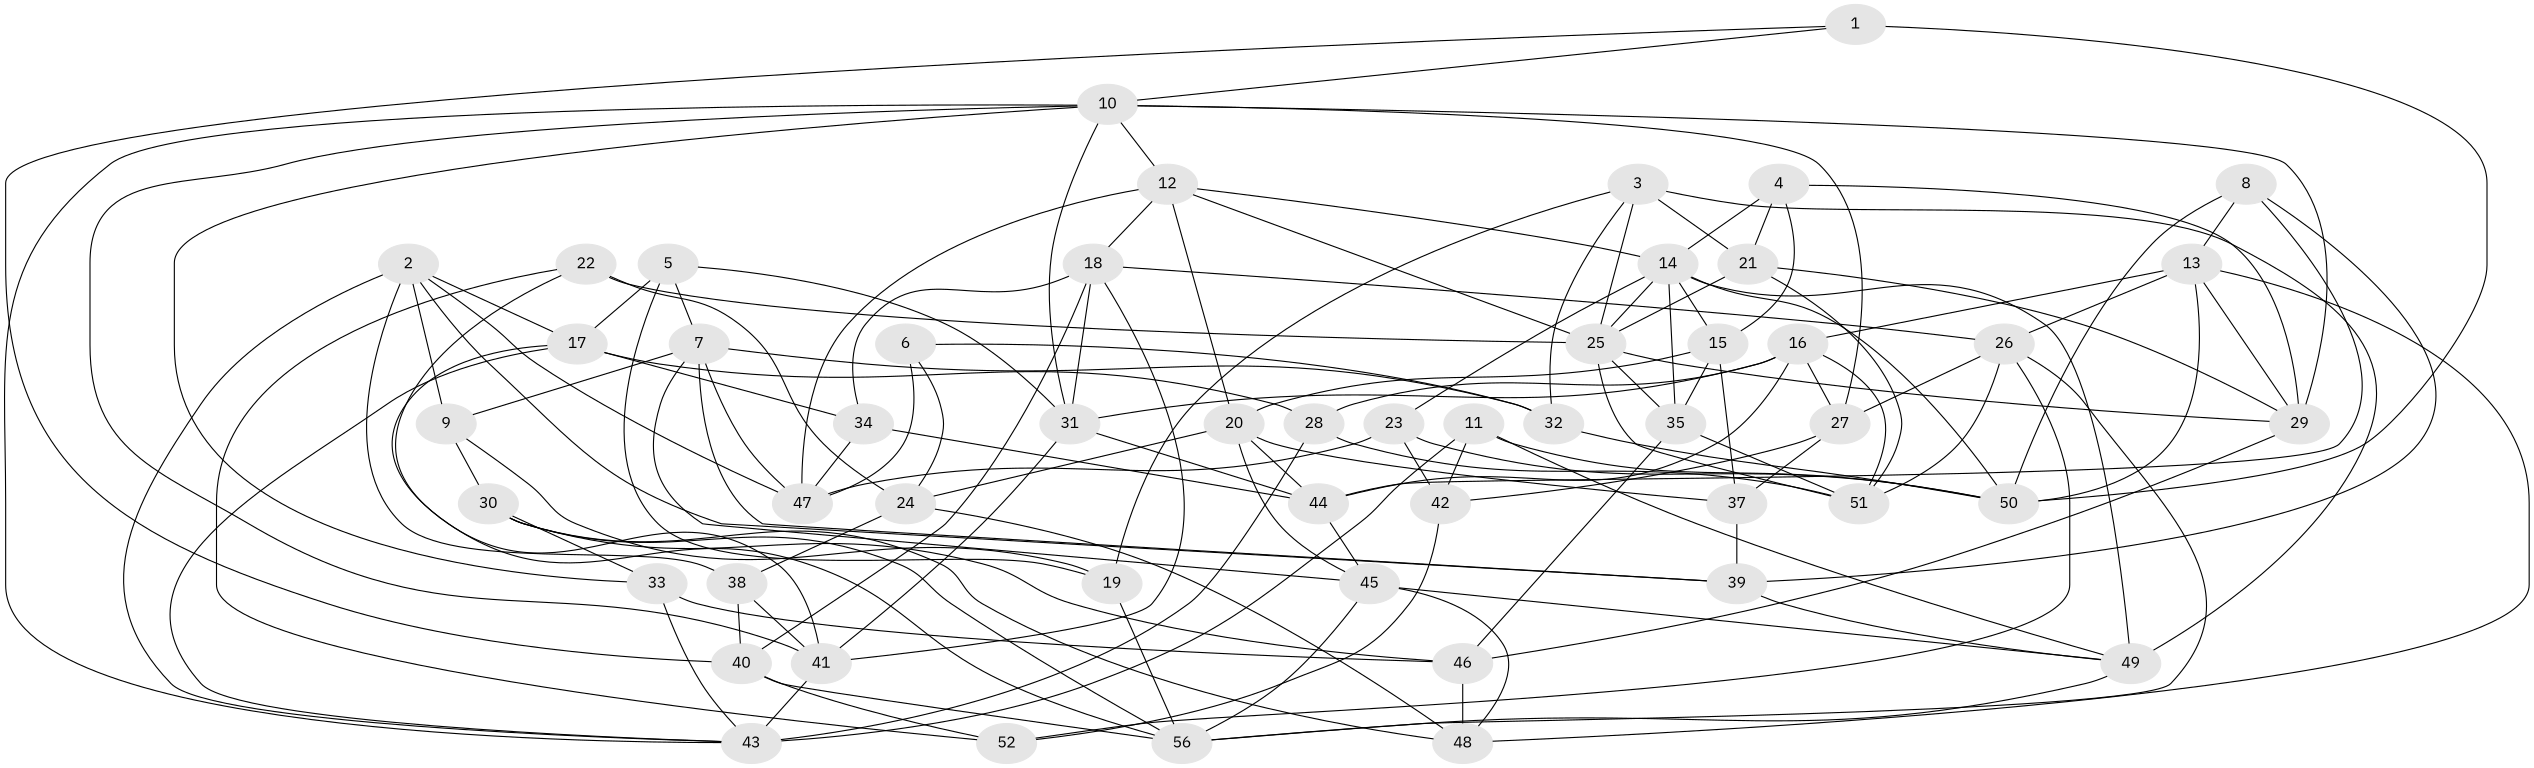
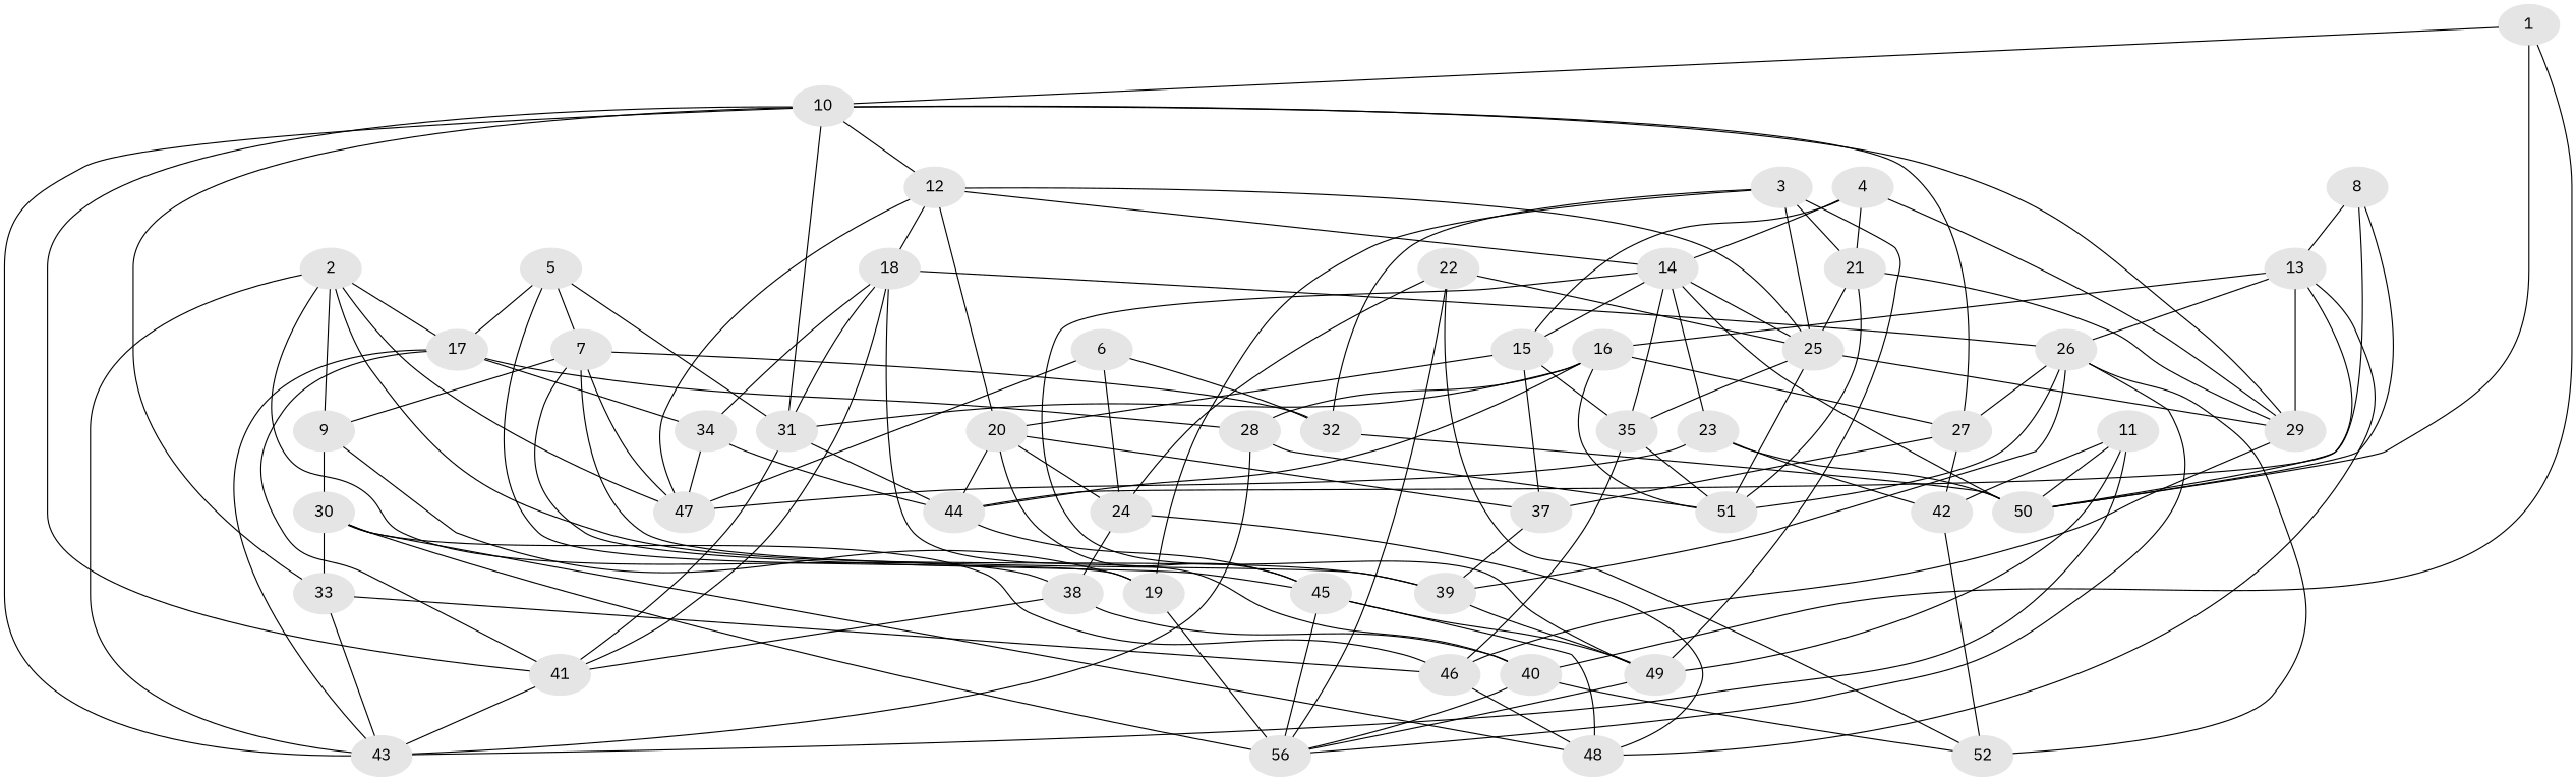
  graph {
    fontname="IBM Plex Sans"
    node [color=gray90 fontname="IBM Plex Sans" style=filled]
    edge [fontname="IBM Plex Sans" weight=1.0]
    1
    10
    40
    50
    43
    29
    31
    12
    27
    33
    41
    n12 [label=56]
    52
    2
    9
    17
    38
    39
    47
    19
    30
    28
    34
    49
    3
    21
    25
    32
    51
    35
    4
    14
    15
    23
    20
    37
    46
    5
    7
    45
    44
    6
    24
    48
    8
    13
    16
    26
    18
    42
    11
    22
    1 -- 10
    1 -- 40
    1 -- 50 [weight=2.0]
    10 -- 43
    10 -- 29
    10 -- 31
    10 -- 12
    10 -- 27
    10 -- 33
    10 -- 41
    40 -- n12
    40 -- 52 [weight=2.0]
    29 -- 46
    31 -- 41
    31 -- 44
    12 -- 47
    12 -- 25
    12 -- 14
    12 -- 20
    12 -- 18
    27 -- 37 [weight=2.0]
    27 -- 42
    33 -- 43 [weight=2.0]
    33 -- 46 [weight=2.0]
    41 -- 43
    2 -- 43
    2 -- 9
    2 -- 17
    2 -- 38
    2 -- 39
    2 -- 47
    9 -- 19
    9 -- 30
    17 -- 43
    17 -- 41
    17 -- 28
    17 -- 34
    38 -- 40
    38 -- 41
    39 -- 49
    19 -- n12 [weight=3.0]
    30 -- 33
    30 -- n12 [weight=2.0]
    30 -- 46
    30 -- 48
    28 -- 43 [weight=3.0]
    28 -- 51
    34 -- 47
    34 -- 44
    49 -- n12
    3 -- 19
    3 -- 49
    3 -- 21 [weight=2.0]
    3 -- 25
    3 -- 32
    21 -- 29
    21 -- 25
    21 -- 51
    25 -- 29
    25 -- 51
    25 -- 35
    32 -- 50
    35 -- 51
    35 -- 46
    4 -- 29
    4 -- 21
    4 -- 14
    4 -- 15
    14 -- 50
    14 -- 49
    14 -- 25
    14 -- 35
    14 -- 15
    14 -- 23
    15 -- 35 [weight=2.0]
    15 -- 20
    15 -- 37 [weight=3.0]
    23 -- 50
    23 -- 47
    23 -- 42
    20 -- 37
    20 -- 45
    20 -- 44
    20 -- 24
    37 -- 39 [weight=2.0]
    46 -- 48
    5 -- 31
    5 -- 17
    5 -- 19
    5 -- 7
    7 -- 9
    7 -- 39
    7 -- 47
    7 -- 32
    7 -- 45
    45 -- n12
    45 -- 49
    45 -- 48
    44 -- 45
    6 -- 47
    6 -- 32
    6 -- 24 [weight=2.0]
    24 -- 38
    24 -- 48
    8 -- 50
-   8 -- 39
+   26 -- 39
    8 -- 44
    8 -- 13
    13 -- 50
    13 -- 29
    13 -- 48
    13 -- 16
    13 -- 26
    16 -- 31
    16 -- 27
    16 -- 28
    16 -- 51
    16 -- 44
    26 -- 27
    26 -- n12
    26 -- 52
    26 -- 51
    18 -- 40
    18 -- 31
    18 -- 41
    18 -- 34
    18 -- 26
    42 -- 52 [weight=2.0]
    11 -- 50
    11 -- 43
    11 -- 49
    11 -- 42
    22 -- n12
    22 -- 52
    22 -- 25
    22 -- 24
  }
